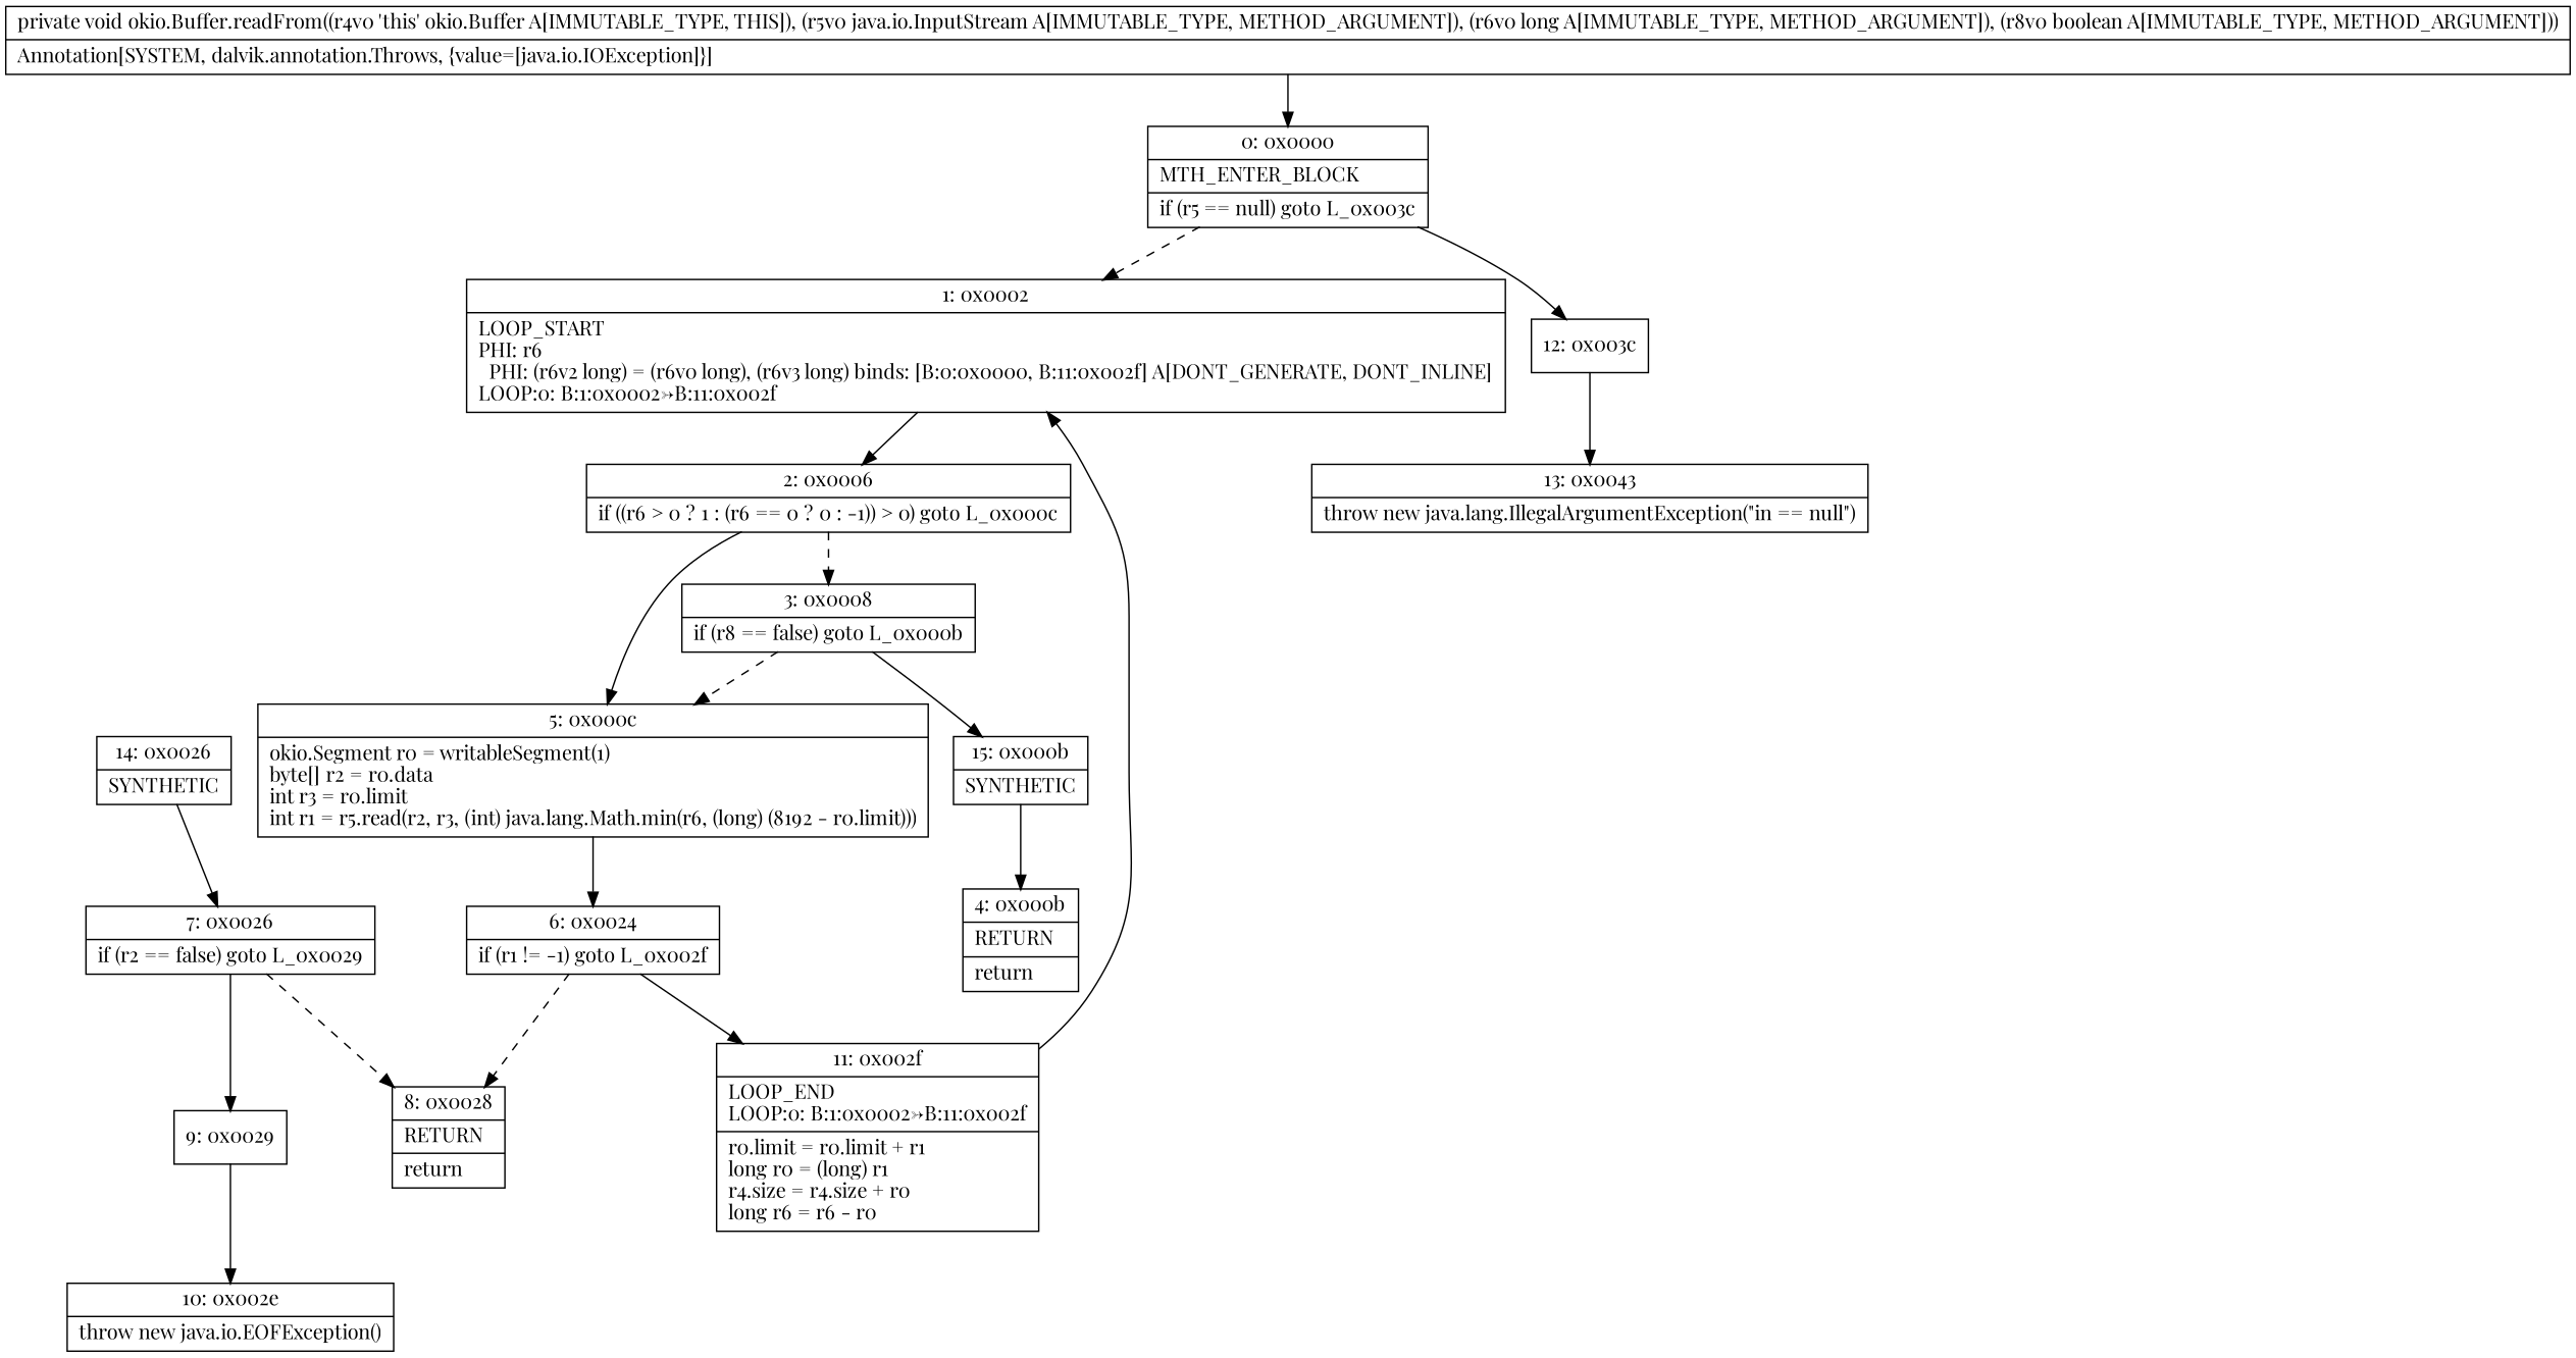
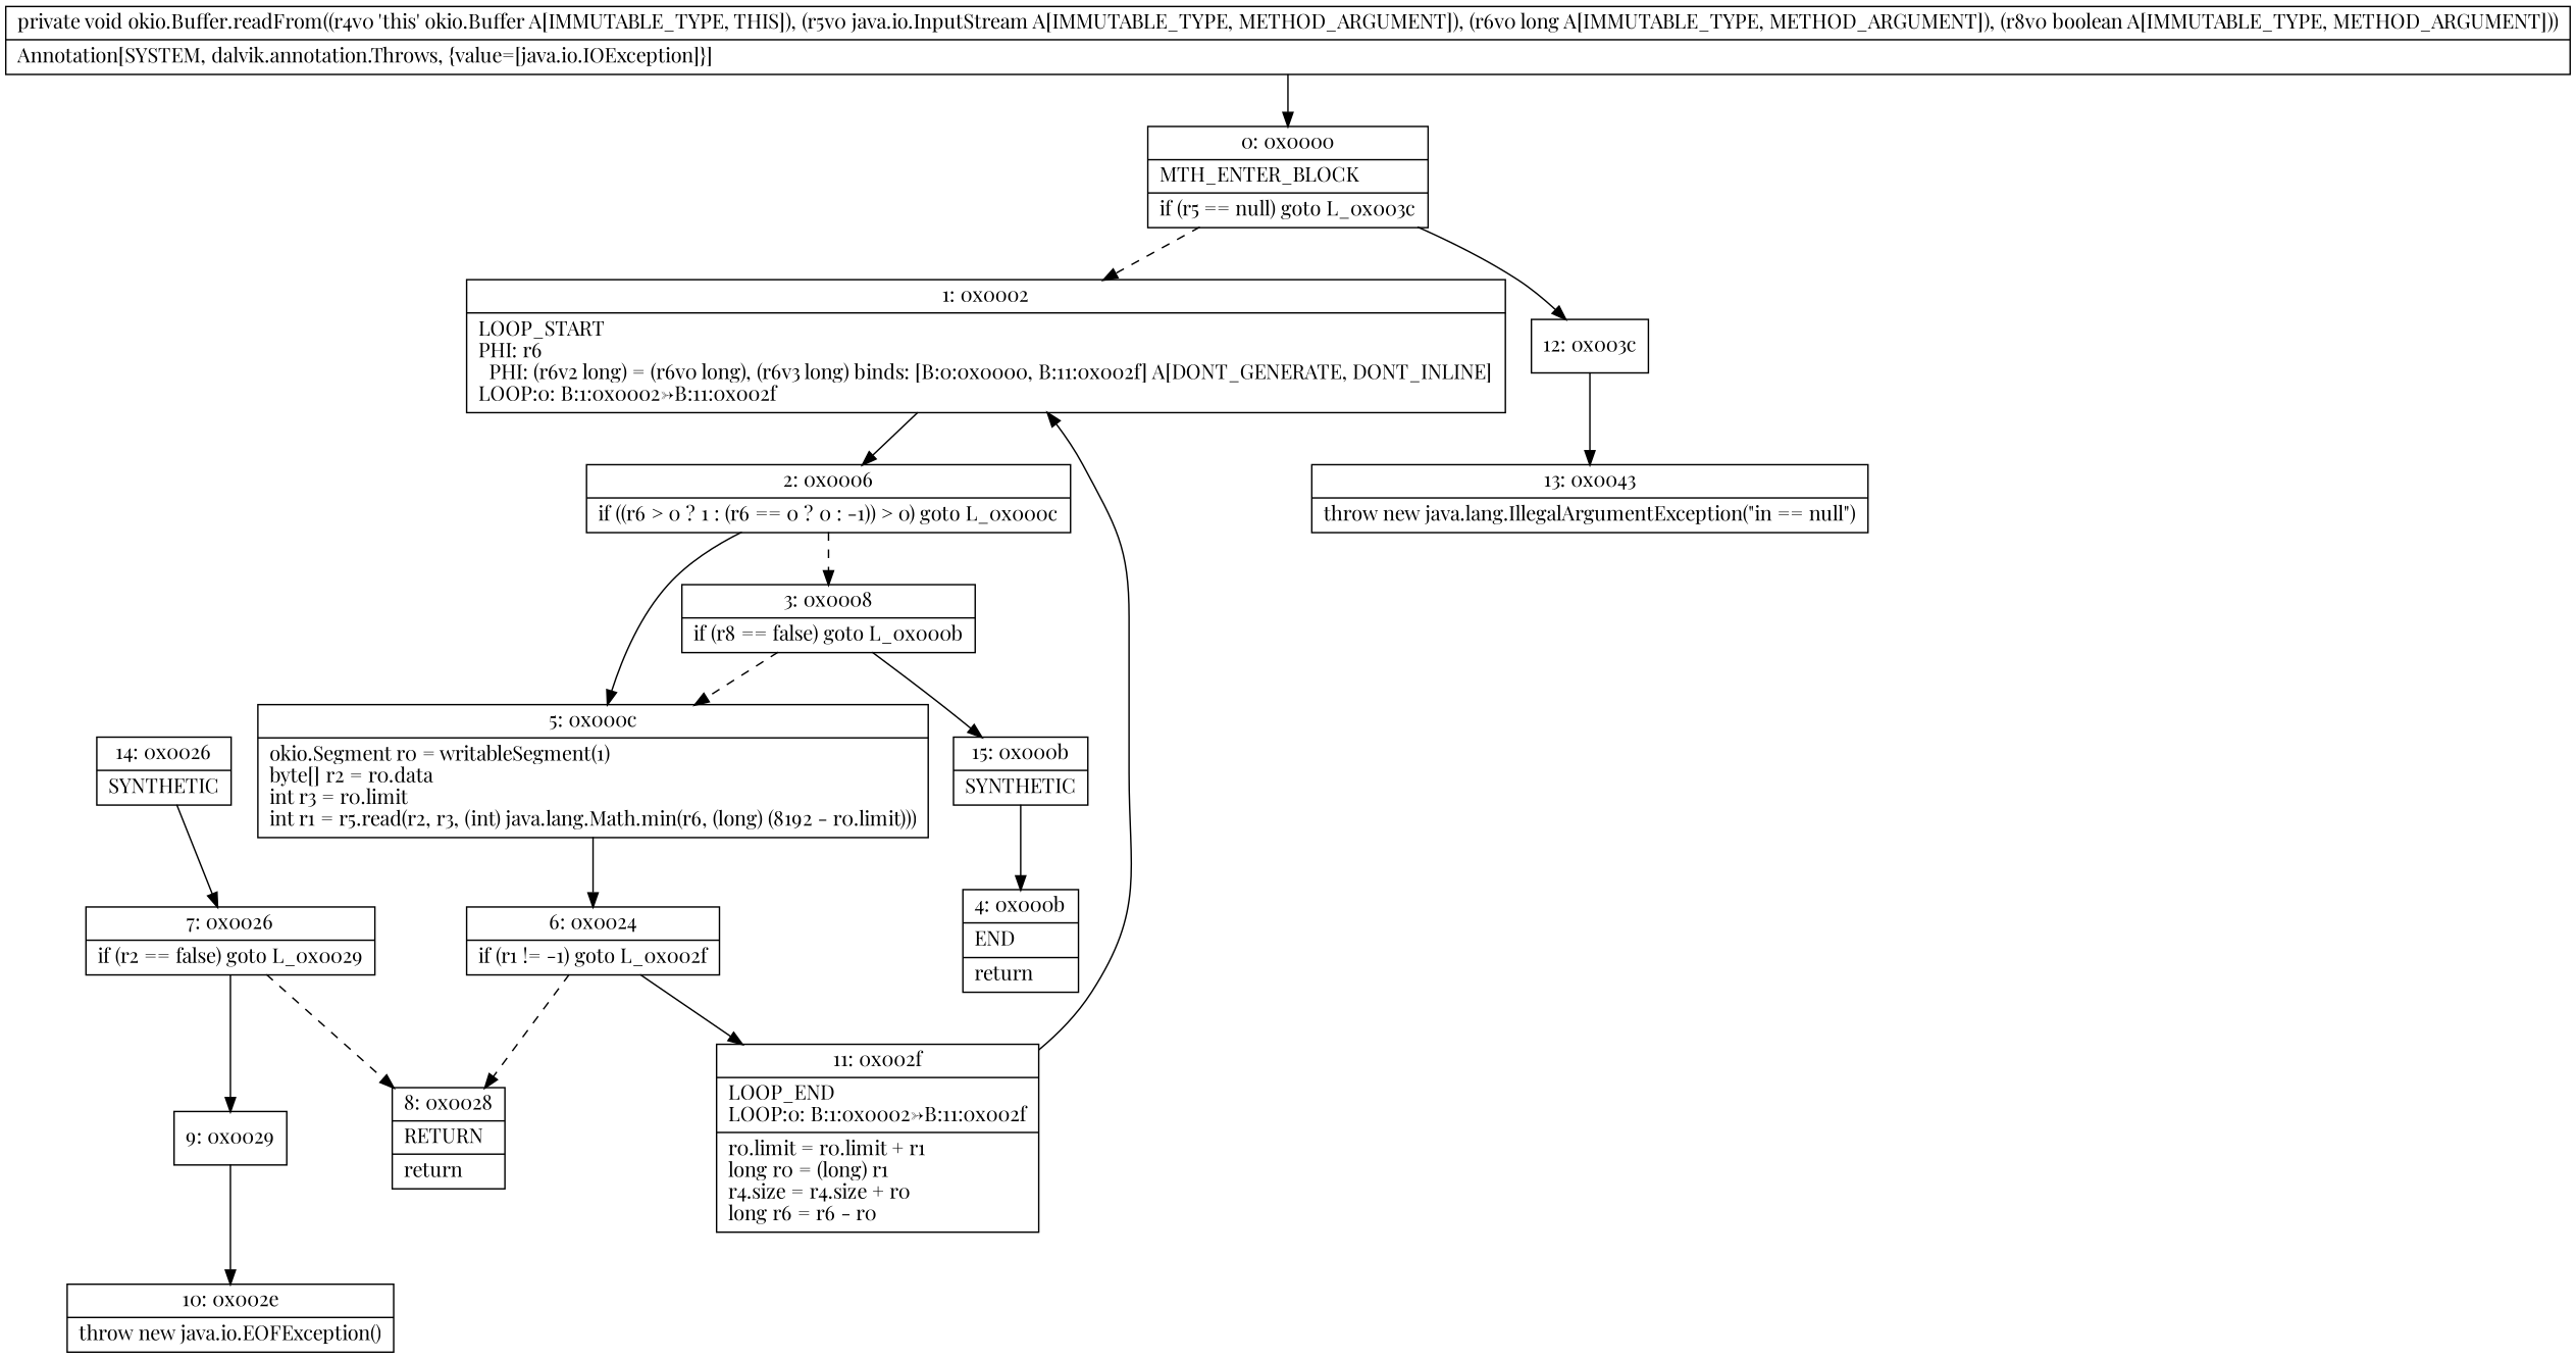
  digraph {
    fontname="Playfair Display"
    node [fontname="Playfair Display" shape=record]
    edge [fontname="Playfair Display"]
    n1 [label="{0\:\ 0x0000|MTH_ENTER_BLOCK\l|if (r5 == null) goto L_0x003c\l}"]
    n2 [label="{1\:\ 0x0002|LOOP_START\lPHI: r6 \l  PHI: (r6v2 long) = (r6v0 long), (r6v3 long) binds: [B:0:0x0000, B:11:0x002f] A[DONT_GENERATE, DONT_INLINE]\lLOOP:0: B:1:0x0002\-\>B:11:0x002f\l}"]
    n3 [label="{12\:\ 0x003c}"]
    n4 [label="{2\:\ 0x0006|if ((r6 \> 0 ? 1 : (r6 == 0 ? 0 : \-1)) \> 0) goto L_0x000c\l}"]
    n5 [label="{13\:\ 0x0043|throw new java.lang.IllegalArgumentException(\"in == null\")\l}"]
    n6 [label="{3\:\ 0x0008|if (r8 == false) goto L_0x000b\l}"]
    n7 [label="{5\:\ 0x000c|okio.Segment r0 = writableSegment(1)\lbyte[] r2 = r0.data\lint r3 = r0.limit\lint r1 = r5.read(r2, r3, (int) java.lang.Math.min(r6, (long) (8192 \- r0.limit)))\l}"]
    n8 [label="{15\:\ 0x000b|SYNTHETIC\l}"]
    n9 [label="{6\:\ 0x0024|if (r1 != \-1) goto L_0x002f\l}"]
-   n10 [label="{4\:\ 0x000b|RETURN\l|return\l}"]
+   n10 [label="{4\:\ 0x000b|END\l|return\l}"]
    n11 [label="{11\:\ 0x002f|LOOP_END\lLOOP:0: B:1:0x0002\-\>B:11:0x002f\l|r0.limit = r0.limit + r1\llong r0 = (long) r1\lr4.size = r4.size + r0\llong r6 = r6 \- r0\l}"]
    n12 [label="{8\:\ 0x0028|RETURN\l|return\l}"]
    n13 [label="{14\:\ 0x0026|SYNTHETIC\l}"]
    n14 [label="{7\:\ 0x0026|if (r2 == false) goto L_0x0029\l}"]
    n15 [label="{9\:\ 0x0029}"]
    n16 [label="{10\:\ 0x002e|throw new java.io.EOFException()\l}"]
    n17 [label="{private void okio.Buffer.readFrom((r4v0 'this' okio.Buffer A[IMMUTABLE_TYPE, THIS]), (r5v0 java.io.InputStream A[IMMUTABLE_TYPE, METHOD_ARGUMENT]), (r6v0 long A[IMMUTABLE_TYPE, METHOD_ARGUMENT]), (r8v0 boolean A[IMMUTABLE_TYPE, METHOD_ARGUMENT]))  | Annotation[SYSTEM, dalvik.annotation.Throws, \{value=[java.io.IOException]\}]\l}"]
    n1 -> n2 [style=dashed]
    n1 -> n3
    n2 -> n4
    n3 -> n5
    n4 -> n6 [style=dashed]
    n4 -> n7
    n6 -> n7 [style=dashed]
    n6 -> n8
    n7 -> n9
    n8 -> n10
    n9 -> n11
    n9 -> n12 [style=dashed]
    n11 -> n2
    n13 -> n14
    n14 -> n12 [style=dashed]
    n14 -> n15
    n15 -> n16
    n17 -> n1
  }
